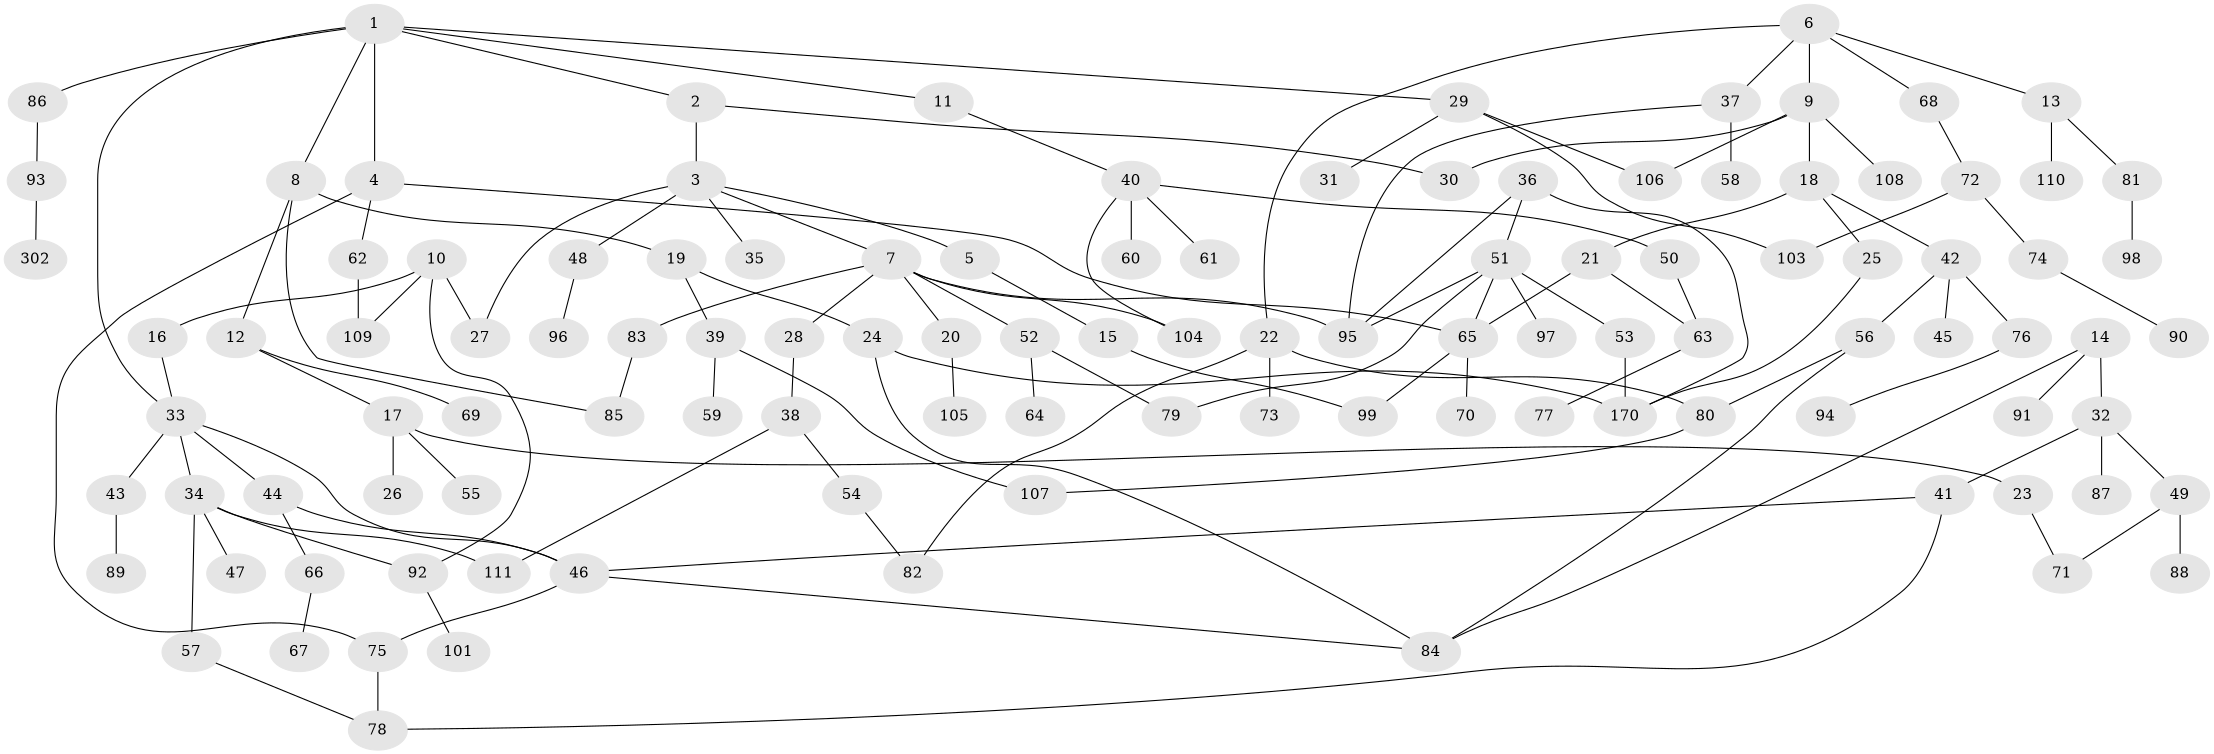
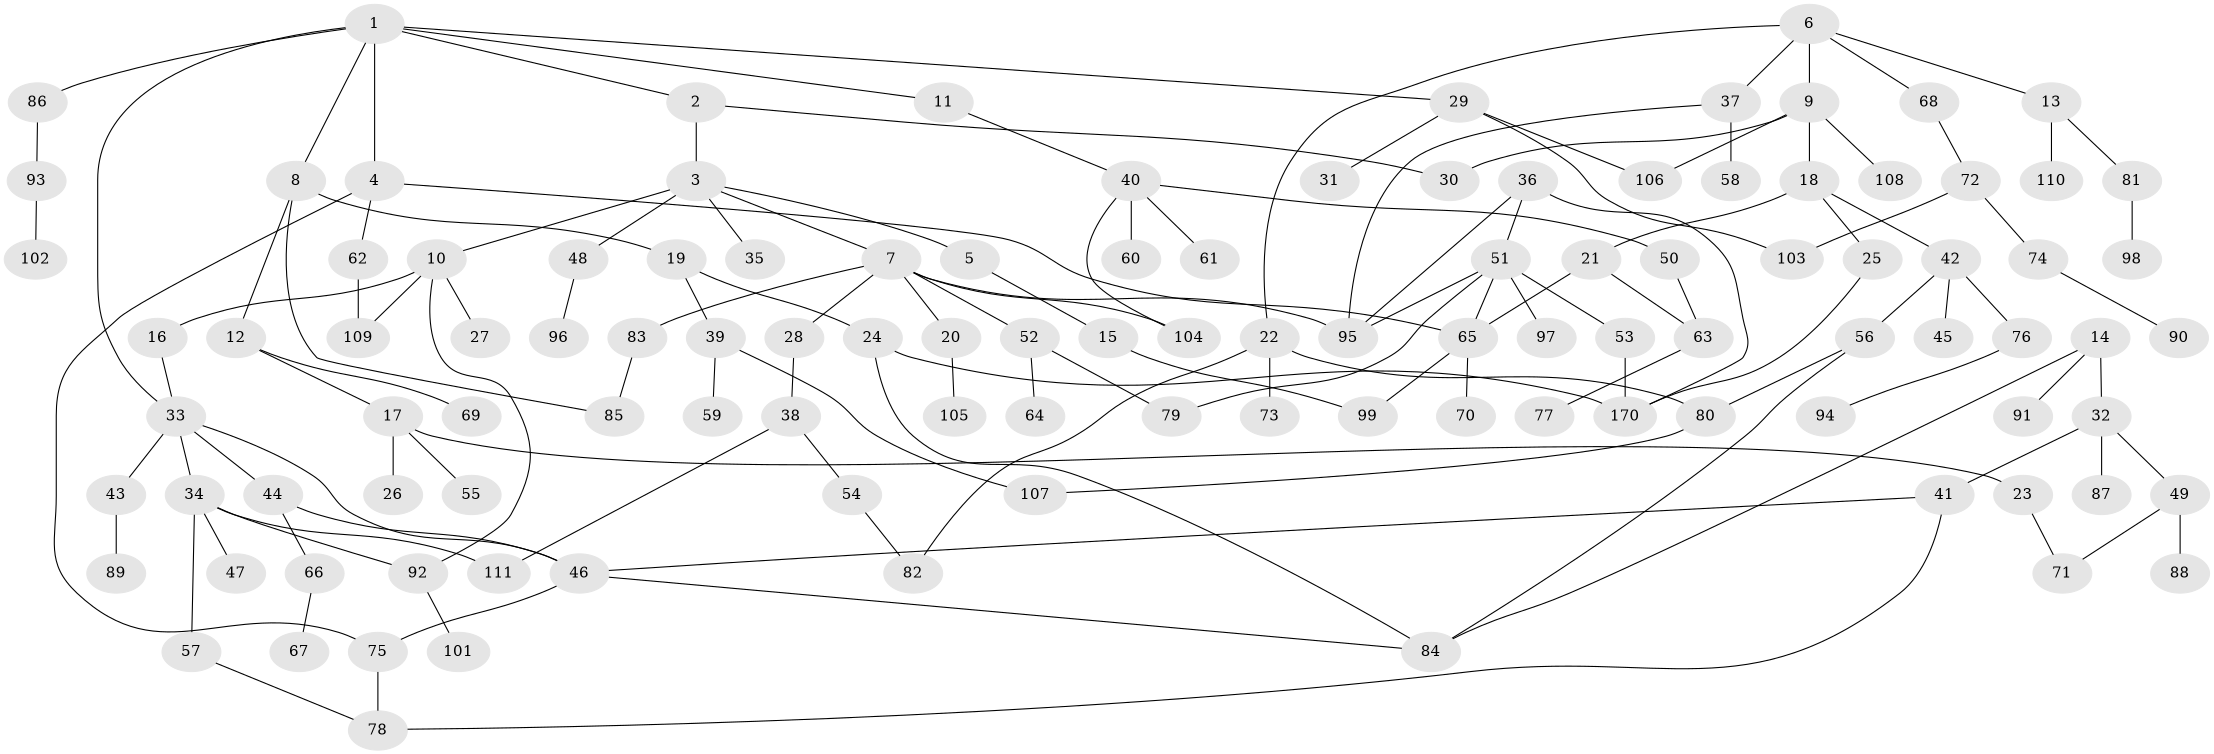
  graph {
    node [color=gray90 style=filled]
    1
    2
    4
    8
    11
    29
    33
    86
    3
    30
    62
    65
    75
    12
    19
    85
    40
    106
    31
    103
    34
    43
    44
    46
    93
    5
    7
    10
    35
    48
    15
    6
    9
    13
    22
    37
    68
    20
    28
    52
    83
    95
    104
    16
    27
    92
    109
    96
    36
    n50 [label=170]
    51
    99
    70
    78
    18
    108
    81
    110
    73
    80
    82
    58
    72
    105
    38
    79
    64
    17
    69
    24
    39
    21
    25
    42
    101
    14
    32
    84
    91
    50
    60
    61
    23
    26
    55
    98
    41
    49
    87
    71
    63
    45
    56
    76
    59
    107
    77
    111
    54
    88
    47
    57
    89
    66
    53
    97
    94
    67
    74
    90
-   102 [label=302]
+   102
    1 -- 2
    1 -- 4
    1 -- 8
    1 -- 11
    1 -- 29
    1 -- 33
    1 -- 86
    2 -- 3
    2 -- 30
    4 -- 62
    4 -- 65
    4 -- 75
    8 -- 12
    8 -- 19
    8 -- 85
    11 -- 40
    29 -- 106
    29 -- 31
    29 -- 103
    33 -- 34
    33 -- 43
    33 -- 44
    33 -- 46
    86 -- 93
    3 -- 5
    3 -- 7
-   3 -- 27
+   3 -- 10
    3 -- 35
    3 -- 48
    62 -- 109
    65 -- 99
    65 -- 70
    75 -- 78
    12 -- 17
    12 -- 69
    19 -- 24
    19 -- 39
    40 -- 104
    40 -- 50
    40 -- 60
    40 -- 61
    34 -- 92
    34 -- 111
    34 -- 47
    34 -- 57
    43 -- 89
    44 -- 46
    44 -- 66
    46 -- 75
    46 -- 84
    93 -- 102
    5 -- 15
    7 -- 20
    7 -- 28
    7 -- 52
    7 -- 83
    7 -- 95
    7 -- 104
    10 -- 16
    10 -- 27
    10 -- 92
    10 -- 109
    48 -- 96
    15 -- 99
    6 -- 9
    6 -- 13
    6 -- 22
    6 -- 37
    6 -- 68
    9 -- 30
    9 -- 106
    9 -- 18
    9 -- 108
    13 -- 81
    13 -- 110
    22 -- 73
    22 -- 80
    22 -- 82
    37 -- 95
    37 -- 58
    68 -- 72
    20 -- 105
    28 -- 38
    52 -- 79
    52 -- 64
    83 -- 85
    16 -- 33
    92 -- 101
    36 -- 95
    36 -- n50
    36 -- 51
    51 -- 65
    51 -- 95
    51 -- 79
    51 -- 53
    51 -- 97
    18 -- 21
    18 -- 25
    18 -- 42
    81 -- 98
    80 -- 107
    72 -- 103
    72 -- 74
    38 -- 111
    38 -- 54
    17 -- 23
    17 -- 26
    17 -- 55
    24 -- n50
    24 -- 84
    39 -- 59
    39 -- 107
    21 -- 65
    21 -- 63
    25 -- n50
    42 -- 45
    42 -- 56
    42 -- 76
    14 -- 32
    14 -- 84
    14 -- 91
    32 -- 41
    32 -- 49
    32 -- 87
    50 -- 63
    23 -- 71
    41 -- 46
    41 -- 78
    49 -- 71
    49 -- 88
    63 -- 77
    56 -- 80
    56 -- 84
    76 -- 94
    54 -- 82
    57 -- 78
    66 -- 67
    53 -- n50
    74 -- 90
  }
